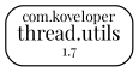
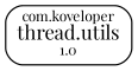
  digraph {
    rankdir=LR
    fontname="Playfair Display"
-   n1 [fontname="Playfair Display" fontsize=14 label=<<font point-size="10">com.koveloper</font><br/>thread.utils<font point-size="10"><br/>1.7</font>> shape=box style=rounded]
+   n1 [fontname="Playfair Display" fontsize=14 label=<<font point-size="10">com.koveloper</font><br/>thread.utils<font point-size="10"><br/>1.0</font>> shape=box style=rounded]
  }
